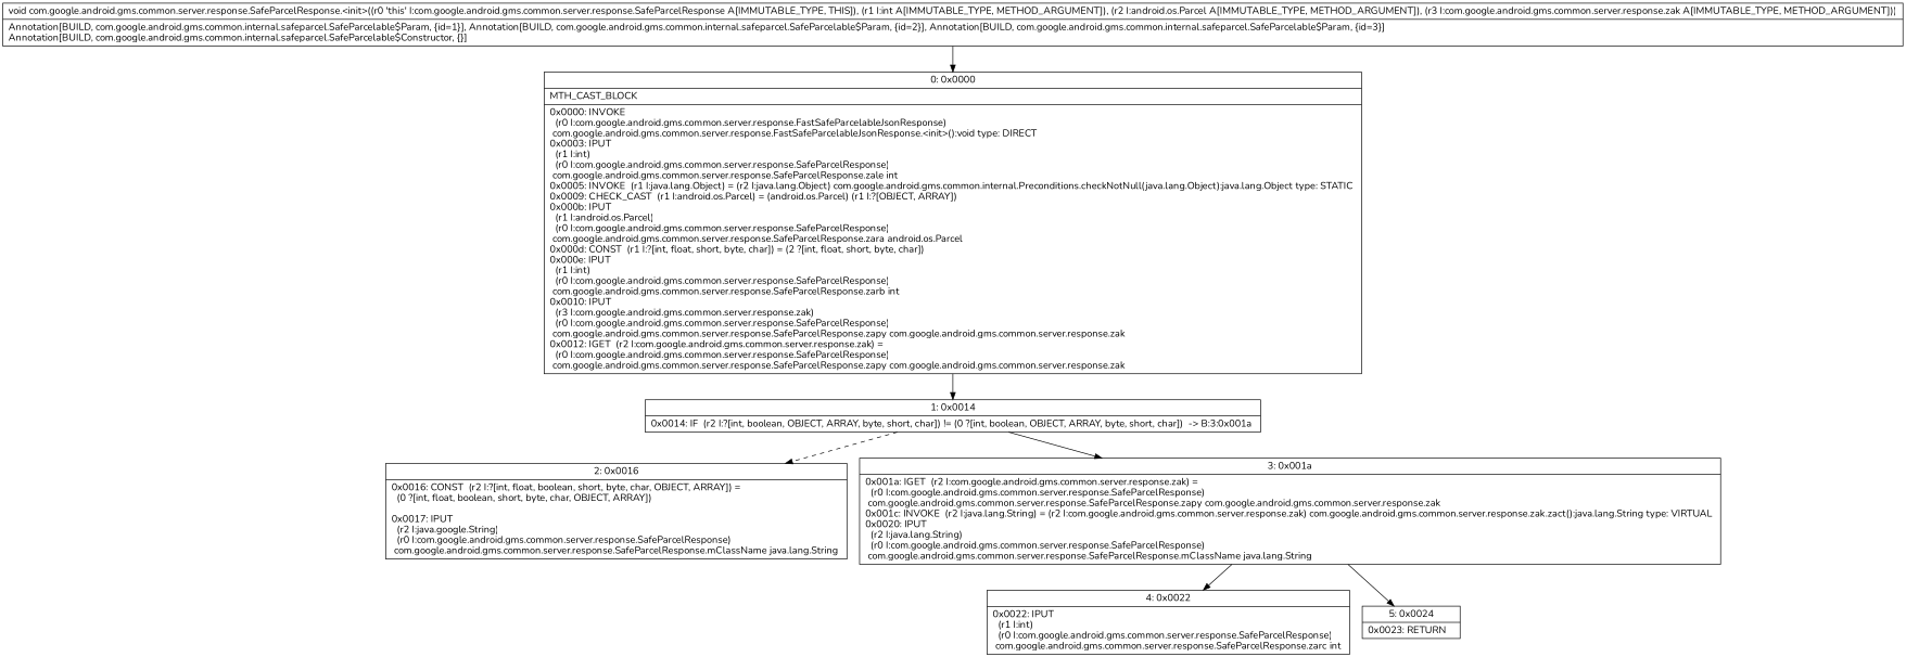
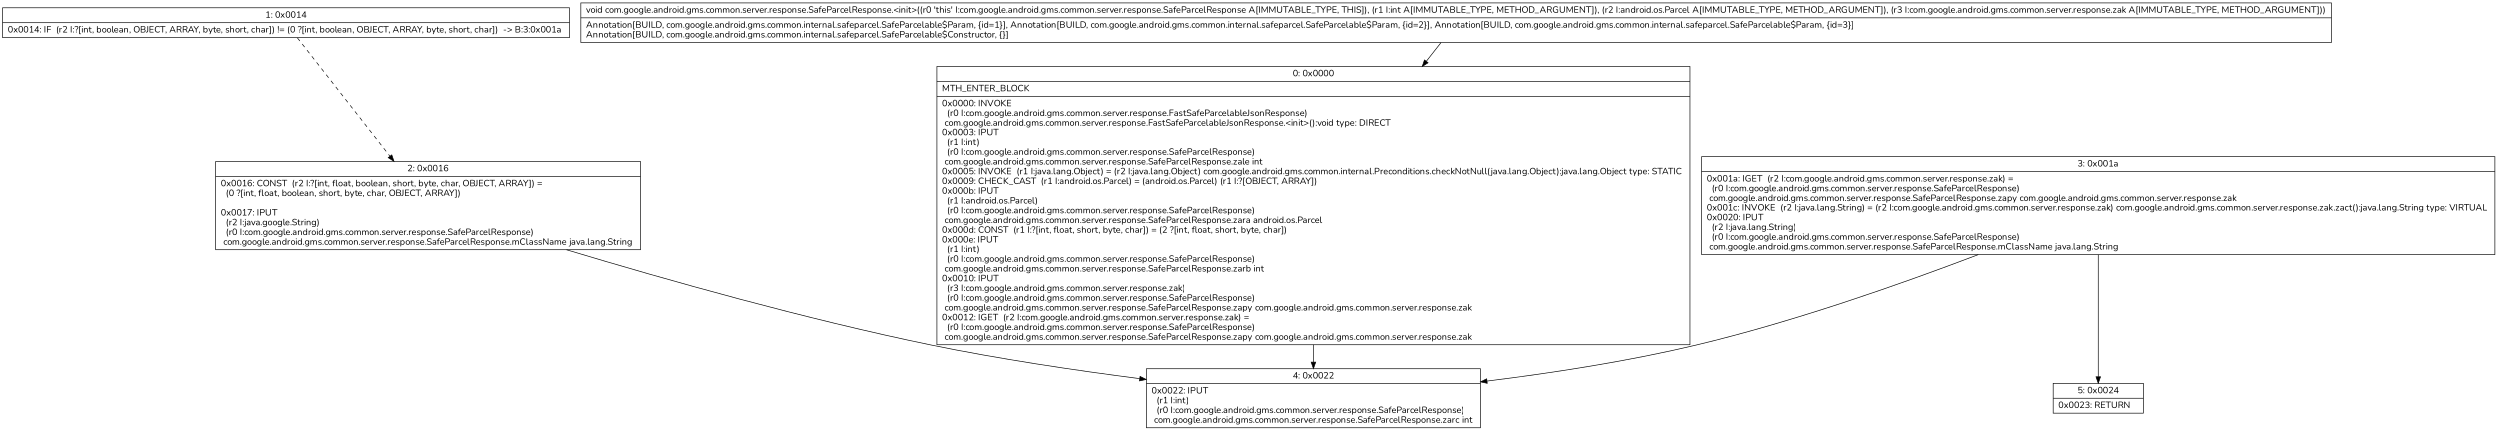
  digraph {
    fontname=Nunito
    node [fontname=Nunito shape=record]
    edge [fontname=Nunito]
-   n1 [label="{0\:\ 0x0000|MTH_CAST_BLOCK\l|0x0000: INVOKE  \l  (r0 I:com.google.android.gms.common.server.response.FastSafeParcelableJsonResponse)\l com.google.android.gms.common.server.response.FastSafeParcelableJsonResponse.\<init\>():void type: DIRECT \l0x0003: IPUT  \l  (r1 I:int)\l  (r0 I:com.google.android.gms.common.server.response.SafeParcelResponse)\l com.google.android.gms.common.server.response.SafeParcelResponse.zale int \l0x0005: INVOKE  (r1 I:java.lang.Object) = (r2 I:java.lang.Object) com.google.android.gms.common.internal.Preconditions.checkNotNull(java.lang.Object):java.lang.Object type: STATIC \l0x0009: CHECK_CAST  (r1 I:android.os.Parcel) = (android.os.Parcel) (r1 I:?[OBJECT, ARRAY]) \l0x000b: IPUT  \l  (r1 I:android.os.Parcel)\l  (r0 I:com.google.android.gms.common.server.response.SafeParcelResponse)\l com.google.android.gms.common.server.response.SafeParcelResponse.zara android.os.Parcel \l0x000d: CONST  (r1 I:?[int, float, short, byte, char]) = (2 ?[int, float, short, byte, char]) \l0x000e: IPUT  \l  (r1 I:int)\l  (r0 I:com.google.android.gms.common.server.response.SafeParcelResponse)\l com.google.android.gms.common.server.response.SafeParcelResponse.zarb int \l0x0010: IPUT  \l  (r3 I:com.google.android.gms.common.server.response.zak)\l  (r0 I:com.google.android.gms.common.server.response.SafeParcelResponse)\l com.google.android.gms.common.server.response.SafeParcelResponse.zapy com.google.android.gms.common.server.response.zak \l0x0012: IGET  (r2 I:com.google.android.gms.common.server.response.zak) = \l  (r0 I:com.google.android.gms.common.server.response.SafeParcelResponse)\l com.google.android.gms.common.server.response.SafeParcelResponse.zapy com.google.android.gms.common.server.response.zak \l}"]
+   n1 [label="{0\:\ 0x0000|MTH_ENTER_BLOCK\l|0x0000: INVOKE  \l  (r0 I:com.google.android.gms.common.server.response.FastSafeParcelableJsonResponse)\l com.google.android.gms.common.server.response.FastSafeParcelableJsonResponse.\<init\>():void type: DIRECT \l0x0003: IPUT  \l  (r1 I:int)\l  (r0 I:com.google.android.gms.common.server.response.SafeParcelResponse)\l com.google.android.gms.common.server.response.SafeParcelResponse.zale int \l0x0005: INVOKE  (r1 I:java.lang.Object) = (r2 I:java.lang.Object) com.google.android.gms.common.internal.Preconditions.checkNotNull(java.lang.Object):java.lang.Object type: STATIC \l0x0009: CHECK_CAST  (r1 I:android.os.Parcel) = (android.os.Parcel) (r1 I:?[OBJECT, ARRAY]) \l0x000b: IPUT  \l  (r1 I:android.os.Parcel)\l  (r0 I:com.google.android.gms.common.server.response.SafeParcelResponse)\l com.google.android.gms.common.server.response.SafeParcelResponse.zara android.os.Parcel \l0x000d: CONST  (r1 I:?[int, float, short, byte, char]) = (2 ?[int, float, short, byte, char]) \l0x000e: IPUT  \l  (r1 I:int)\l  (r0 I:com.google.android.gms.common.server.response.SafeParcelResponse)\l com.google.android.gms.common.server.response.SafeParcelResponse.zarb int \l0x0010: IPUT  \l  (r3 I:com.google.android.gms.common.server.response.zak)\l  (r0 I:com.google.android.gms.common.server.response.SafeParcelResponse)\l com.google.android.gms.common.server.response.SafeParcelResponse.zapy com.google.android.gms.common.server.response.zak \l0x0012: IGET  (r2 I:com.google.android.gms.common.server.response.zak) = \l  (r0 I:com.google.android.gms.common.server.response.SafeParcelResponse)\l com.google.android.gms.common.server.response.SafeParcelResponse.zapy com.google.android.gms.common.server.response.zak \l}"]
    n2 [label="{1\:\ 0x0014|0x0014: IF  (r2 I:?[int, boolean, OBJECT, ARRAY, byte, short, char]) != (0 ?[int, boolean, OBJECT, ARRAY, byte, short, char])  \-\> B:3:0x001a \l}"]
    n3 [label="{2\:\ 0x0016|0x0016: CONST  (r2 I:?[int, float, boolean, short, byte, char, OBJECT, ARRAY]) = \l  (0 ?[int, float, boolean, short, byte, char, OBJECT, ARRAY])\l \l0x0017: IPUT  \l  (r2 I:java.google.String)\l  (r0 I:com.google.android.gms.common.server.response.SafeParcelResponse)\l com.google.android.gms.common.server.response.SafeParcelResponse.mClassName java.lang.String \l}"]
    n4 [label="{3\:\ 0x001a|0x001a: IGET  (r2 I:com.google.android.gms.common.server.response.zak) = \l  (r0 I:com.google.android.gms.common.server.response.SafeParcelResponse)\l com.google.android.gms.common.server.response.SafeParcelResponse.zapy com.google.android.gms.common.server.response.zak \l0x001c: INVOKE  (r2 I:java.lang.String) = (r2 I:com.google.android.gms.common.server.response.zak) com.google.android.gms.common.server.response.zak.zact():java.lang.String type: VIRTUAL \l0x0020: IPUT  \l  (r2 I:java.lang.String)\l  (r0 I:com.google.android.gms.common.server.response.SafeParcelResponse)\l com.google.android.gms.common.server.response.SafeParcelResponse.mClassName java.lang.String \l}"]
    n5 [label="{4\:\ 0x0022|0x0022: IPUT  \l  (r1 I:int)\l  (r0 I:com.google.android.gms.common.server.response.SafeParcelResponse)\l com.google.android.gms.common.server.response.SafeParcelResponse.zarc int \l}"]
    n6 [label="{5\:\ 0x0024|0x0023: RETURN   \l}"]
    n7 [label="{void com.google.android.gms.common.server.response.SafeParcelResponse.\<init\>((r0 'this' I:com.google.android.gms.common.server.response.SafeParcelResponse A[IMMUTABLE_TYPE, THIS]), (r1 I:int A[IMMUTABLE_TYPE, METHOD_ARGUMENT]), (r2 I:android.os.Parcel A[IMMUTABLE_TYPE, METHOD_ARGUMENT]), (r3 I:com.google.android.gms.common.server.response.zak A[IMMUTABLE_TYPE, METHOD_ARGUMENT]))  | Annotation[BUILD, com.google.android.gms.common.internal.safeparcel.SafeParcelable$Param, \{id=1\}], Annotation[BUILD, com.google.android.gms.common.internal.safeparcel.SafeParcelable$Param, \{id=2\}], Annotation[BUILD, com.google.android.gms.common.internal.safeparcel.SafeParcelable$Param, \{id=3\}]\lAnnotation[BUILD, com.google.android.gms.common.internal.safeparcel.SafeParcelable$Constructor, \{\}]\l}"]
-   n1 -> n2
+   n1 -> n5
    n2 -> n3 [style=dashed]
-   n2 -> n4
+   n3 -> n5
    n4 -> n5
    n4 -> n6
    n7 -> n1
  }
